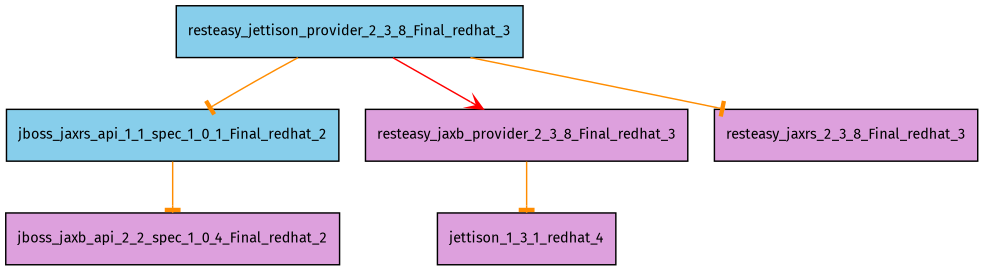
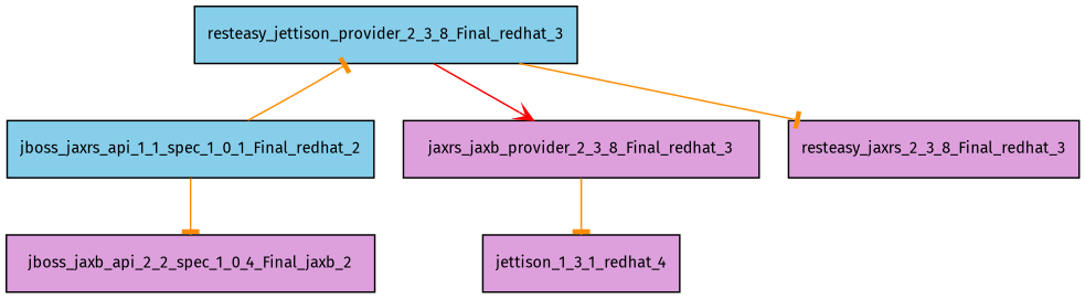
  digraph {
    fontname="Fira Sans"
    node [fillcolor=plum fontname="Fira Sans" fontsize=10.0 shape=box style=filled]
    edge [arrowhead=tee color=darkorange fontname="Fira Sans"]
    resteasy_jettison_provider_2_3_8_Final_redhat_3 [fillcolor=skyblue]
    jboss_jaxrs_api_1_1_spec_1_0_1_Final_redhat_2 [fillcolor=skyblue]
-   resteasy_jaxb_provider_2_3_8_Final_redhat_3
+   resteasy_jaxb_provider_2_3_8_Final_redhat_3 [label=jaxrs_jaxb_provider_2_3_8_Final_redhat_3]
    resteasy_jaxrs_2_3_8_Final_redhat_3
-   jboss_jaxb_api_2_2_spec_1_0_4_Final_redhat_2
+   jboss_jaxb_api_2_2_spec_1_0_4_Final_redhat_2 [label=jboss_jaxb_api_2_2_spec_1_0_4_Final_jaxb_2]
    jettison_1_3_1_redhat_4
-   resteasy_jettison_provider_2_3_8_Final_redhat_3 -> jboss_jaxrs_api_1_1_spec_1_0_1_Final_redhat_2
+   jboss_jaxrs_api_1_1_spec_1_0_1_Final_redhat_2 -> resteasy_jettison_provider_2_3_8_Final_redhat_3
    resteasy_jettison_provider_2_3_8_Final_redhat_3 -> resteasy_jaxb_provider_2_3_8_Final_redhat_3 [arrowhead=vee color=red]
    resteasy_jettison_provider_2_3_8_Final_redhat_3 -> resteasy_jaxrs_2_3_8_Final_redhat_3
    jboss_jaxrs_api_1_1_spec_1_0_1_Final_redhat_2 -> jboss_jaxb_api_2_2_spec_1_0_4_Final_redhat_2
    resteasy_jaxb_provider_2_3_8_Final_redhat_3 -> jettison_1_3_1_redhat_4
  }
